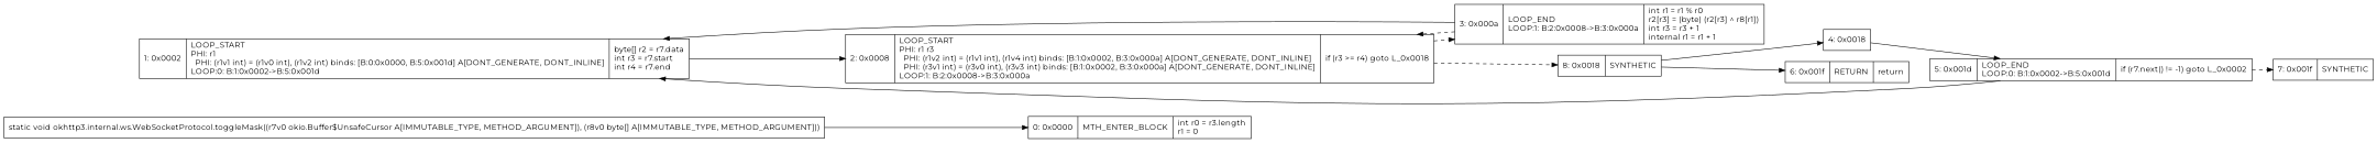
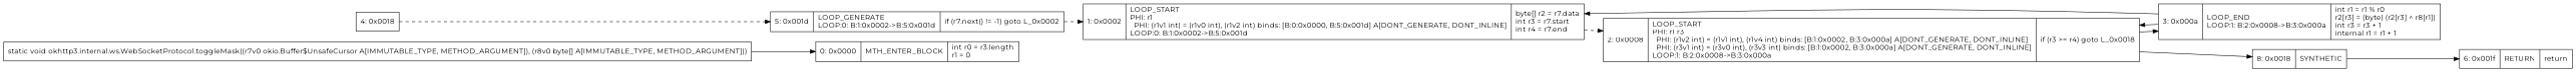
  digraph {
    fontname=Montserrat
    rankdir=LR
    node [fontname=Montserrat shape=record]
    edge [fontname=Montserrat]
    n1 [label="{0\:\ 0x0000|MTH_ENTER_BLOCK\l|int r0 = r3.length\lr1 = 0\l}"]
    n2 [label="{1\:\ 0x0002|LOOP_START\lPHI: r1 \l  PHI: (r1v1 int) = (r1v0 int), (r1v2 int) binds: [B:0:0x0000, B:5:0x001d] A[DONT_GENERATE, DONT_INLINE]\lLOOP:0: B:1:0x0002\-\>B:5:0x001d\l|byte[] r2 = r7.data\lint r3 = r7.start\lint r4 = r7.end\l}"]
    n3 [label="{2\:\ 0x0008|LOOP_START\lPHI: r1 r3 \l  PHI: (r1v2 int) = (r1v1 int), (r1v4 int) binds: [B:1:0x0002, B:3:0x000a] A[DONT_GENERATE, DONT_INLINE]\l  PHI: (r3v1 int) = (r3v0 int), (r3v3 int) binds: [B:1:0x0002, B:3:0x000a] A[DONT_GENERATE, DONT_INLINE]\lLOOP:1: B:2:0x0008\-\>B:3:0x000a\l|if (r3 \>= r4) goto L_0x0018\l}"]
    n4 [label="{3\:\ 0x000a|LOOP_END\lLOOP:1: B:2:0x0008\-\>B:3:0x000a\l|int r1 = r1 % r0\lr2[r3] = (byte) (r2[r3] ^ r8[r1])\lint r3 = r3 + 1\linternal r1 = r1 + 1\l}"]
    n5 [label="{8\:\ 0x0018|SYNTHETIC\l}"]
    n6 [label="{4\:\ 0x0018}"]
    n7 [label="{6\:\ 0x001f|RETURN\l|return\l}"]
-   n8 [label="{5\:\ 0x001d|LOOP_END\lLOOP:0: B:1:0x0002\-\>B:5:0x001d\l|if (r7.next() != \-1) goto L_0x0002\l}"]
-   n9 [label="{7\:\ 0x001f|SYNTHETIC\l}"]
+   n8 [label="{5\:\ 0x001d|LOOP_GENERATE\lLOOP:0: B:1:0x0002\-\>B:5:0x001d\l|if (r7.next() != \-1) goto L_0x0002\l}"]
    n10 [label="{static void okhttp3.internal.ws.WebSocketProtocol.toggleMask((r7v0 okio.Buffer$UnsafeCursor A[IMMUTABLE_TYPE, METHOD_ARGUMENT]), (r8v0 byte[] A[IMMUTABLE_TYPE, METHOD_ARGUMENT])) }"]
-   n2 -> n3
-   n3 -> n4 [style=dashed]
-   n3 -> n5 [style=dashed]
+   n2 -> n3 [style=dashed]
+   n3 -> n4 [style=solid]
+   n3 -> n5
    n4 -> n2
-   n4 -> n3 [style=dashed]
-   n5 -> n6
+   n4 -> n3
    n5 -> n7
-   n6 -> n8
-   n8 -> n2
-   n8 -> n9 [style=dashed]
+   n6 -> n8 [style=dashed]
+   n8 -> n2 [style=dashed]
    n10 -> n1
  }
